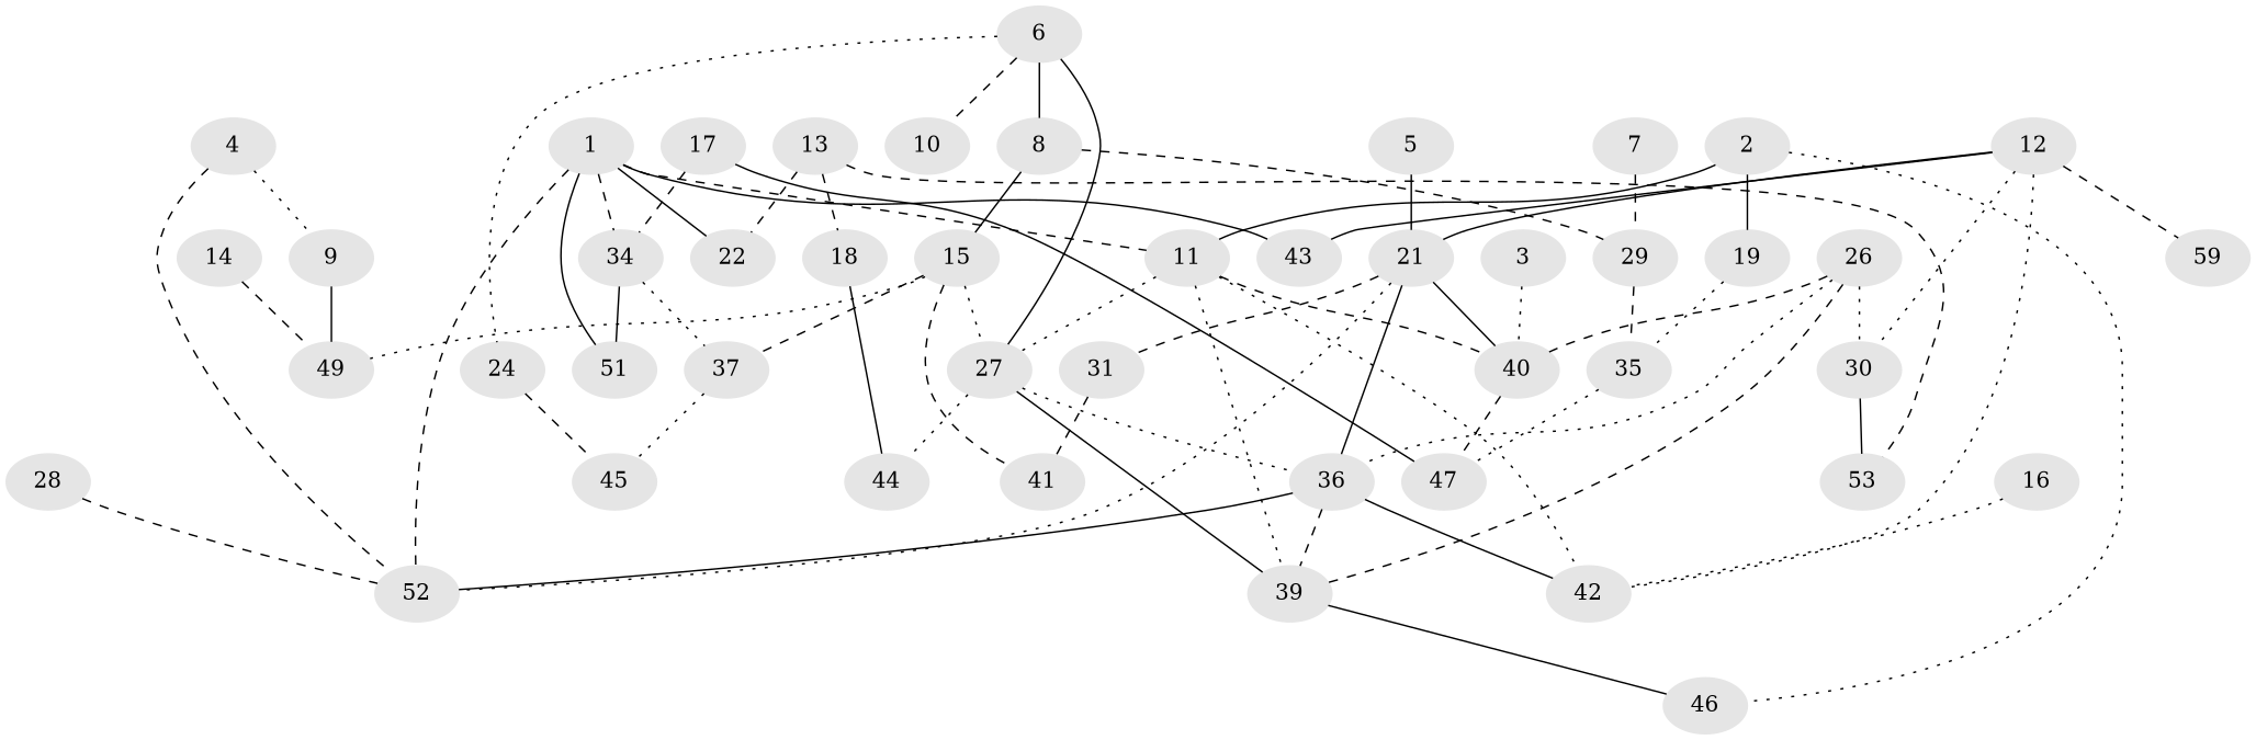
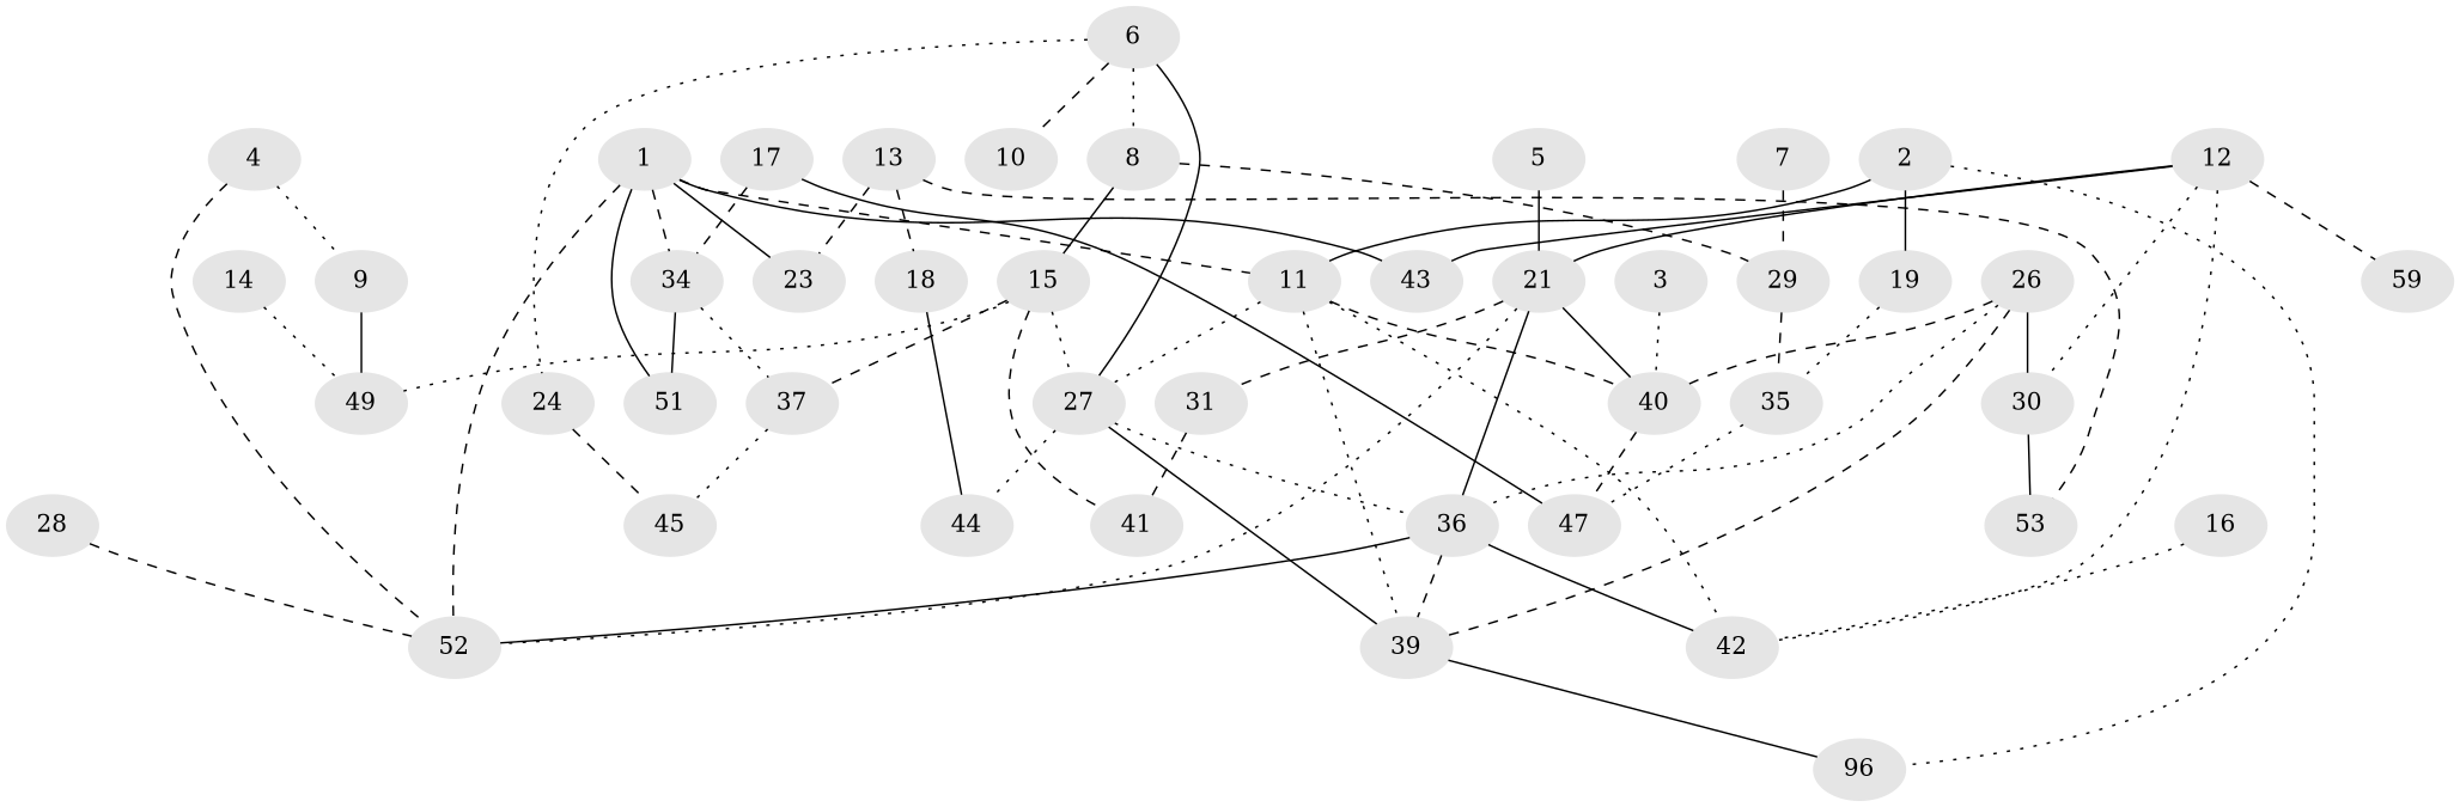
  graph {
    node [color=gray90 style=filled]
    edge [style=dashed weight=1.0]
    1
    11
-   23 [label=22]
+   23
    34
    43
    51
    52
    40
    27
    39
    42
    37
    2
    19
-   46
+   46 [label=96]
    35
    3
    47
    4
    9
    49
    5
    21
    31
    36
    6
    8
    10
    24
    29
    15
    45
    44
    7
    41
    12
    30
    59
    n39 [label=53]
    13
    18
    14
    16
    17
    26
    28
    1 -- 11
    1 -- 23 [style=solid weight=2.0]
    1 -- 34
    1 -- 43 [style=solid]
    1 -- 51 [style=solid]
    1 -- 52
    11 -- 40
    11 -- 27 [style=dotted]
    11 -- 39 [style=dotted]
    11 -- 42 [style=dotted weight=2.0]
    34 -- 51 [style=solid]
    34 -- 37 [style=dotted]
    40 -- 47
    27 -- 39 [style=solid weight=2.0]
    27 -- 36 [style=dotted]
    27 -- 44 [style=dotted]
    39 -- 46 [style=solid]
    37 -- 45 [style=dotted]
    2 -- 11 [style=solid]
    2 -- 19 [style=solid]
    2 -- 46 [style=dotted]
    19 -- 35 [style=dotted]
    35 -- 47 [style=dotted]
    3 -- 40 [style=dotted]
    4 -- 52
    4 -- 9 [style=dotted]
    9 -- 49 [style=solid]
    5 -- 21 [style=solid]
    21 -- 52 [style=dotted]
    21 -- 40 [style=solid]
    21 -- 31
    21 -- 36 [style=solid]
    31 -- 41 [weight=2.0]
    36 -- 52 [style=solid]
    36 -- 39
    36 -- 42 [style=solid]
    6 -- 27 [style=solid]
-   6 -- 8 [style=solid weight=2.0]
+   6 -- 8 [style=dotted weight=2.0]
    6 -- 10
    6 -- 24 [style=dotted]
    8 -- 29
    8 -- 15 [style=solid]
    24 -- 45
    29 -- 35
    15 -- 27 [style=dotted]
    15 -- 37
    15 -- 49 [style=dotted]
    15 -- 41
    7 -- 29
    12 -- 43 [style=solid]
    12 -- 42 [style=dotted]
    12 -- 21 [style=solid]
    12 -- 30 [style=dotted]
    12 -- 59 [weight=2.0]
    30 -- n39 [style=solid]
    13 -- 23
    13 -- n39
    13 -- 18 [weight=2.0]
    18 -- 44 [style=solid]
-   14 -- 49
+   14 -- 49 [style=dotted]
    16 -- 42 [style=dotted]
    17 -- 34
    17 -- 47 [style=solid]
    26 -- 40
    26 -- 39
    26 -- 36 [style=dotted]
-   26 -- 30 [style=dotted]
+   26 -- 30 [style=solid]
    28 -- 52
  }
